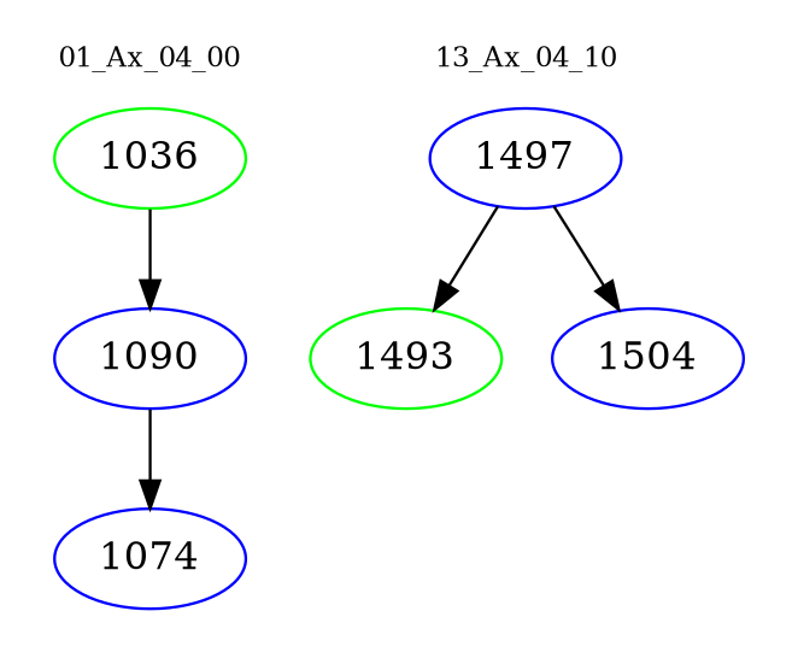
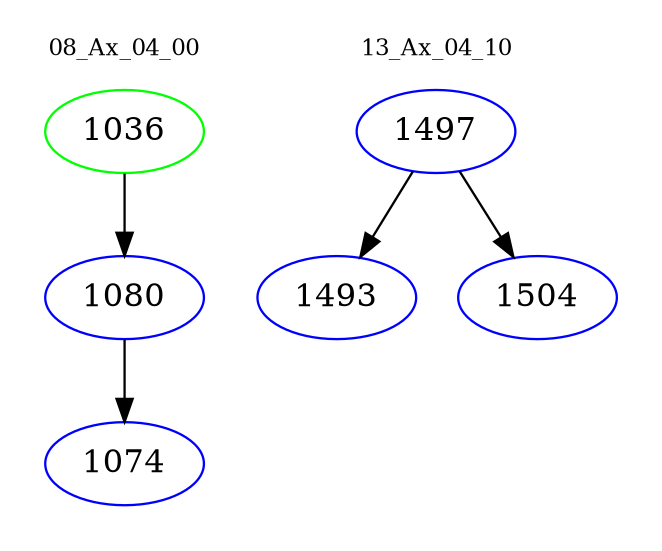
  digraph {
    node [color=blue]
    edge [color=black]
-   n1 [label=1090]
+   n1 [label=1080]
    n2 [color=green label=1036]
    n3 [label=1074]
    n4 [label=1497]
-   n5 [color=green label=1493]
+   n5 [label=1493]
    n6 [label=1504]
    subgraph cluster_1 {
      color=white
      fontsize=10
-     label="01_Ax_04_00"
+     label="08_Ax_04_00"
      n1
      n2
      n3
    }
    subgraph cluster_2 {
      color=white
      fontsize=10
      label="13_Ax_04_10"
      n4
      n5
      n6
    }
    n1 -> n3
    n2 -> n1
    n4 -> n5
    n4 -> n6
  }
